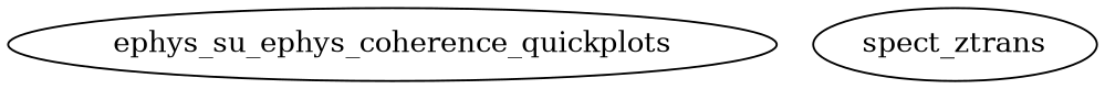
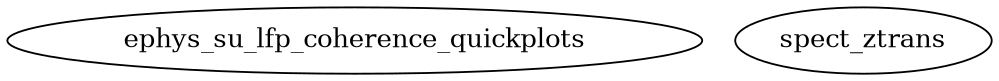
  digraph {
-   ephys_su_lfp_coherence_quickplots [label=ephys_su_ephys_coherence_quickplots]
+   ephys_su_lfp_coherence_quickplots
    spect_ztrans
  }
